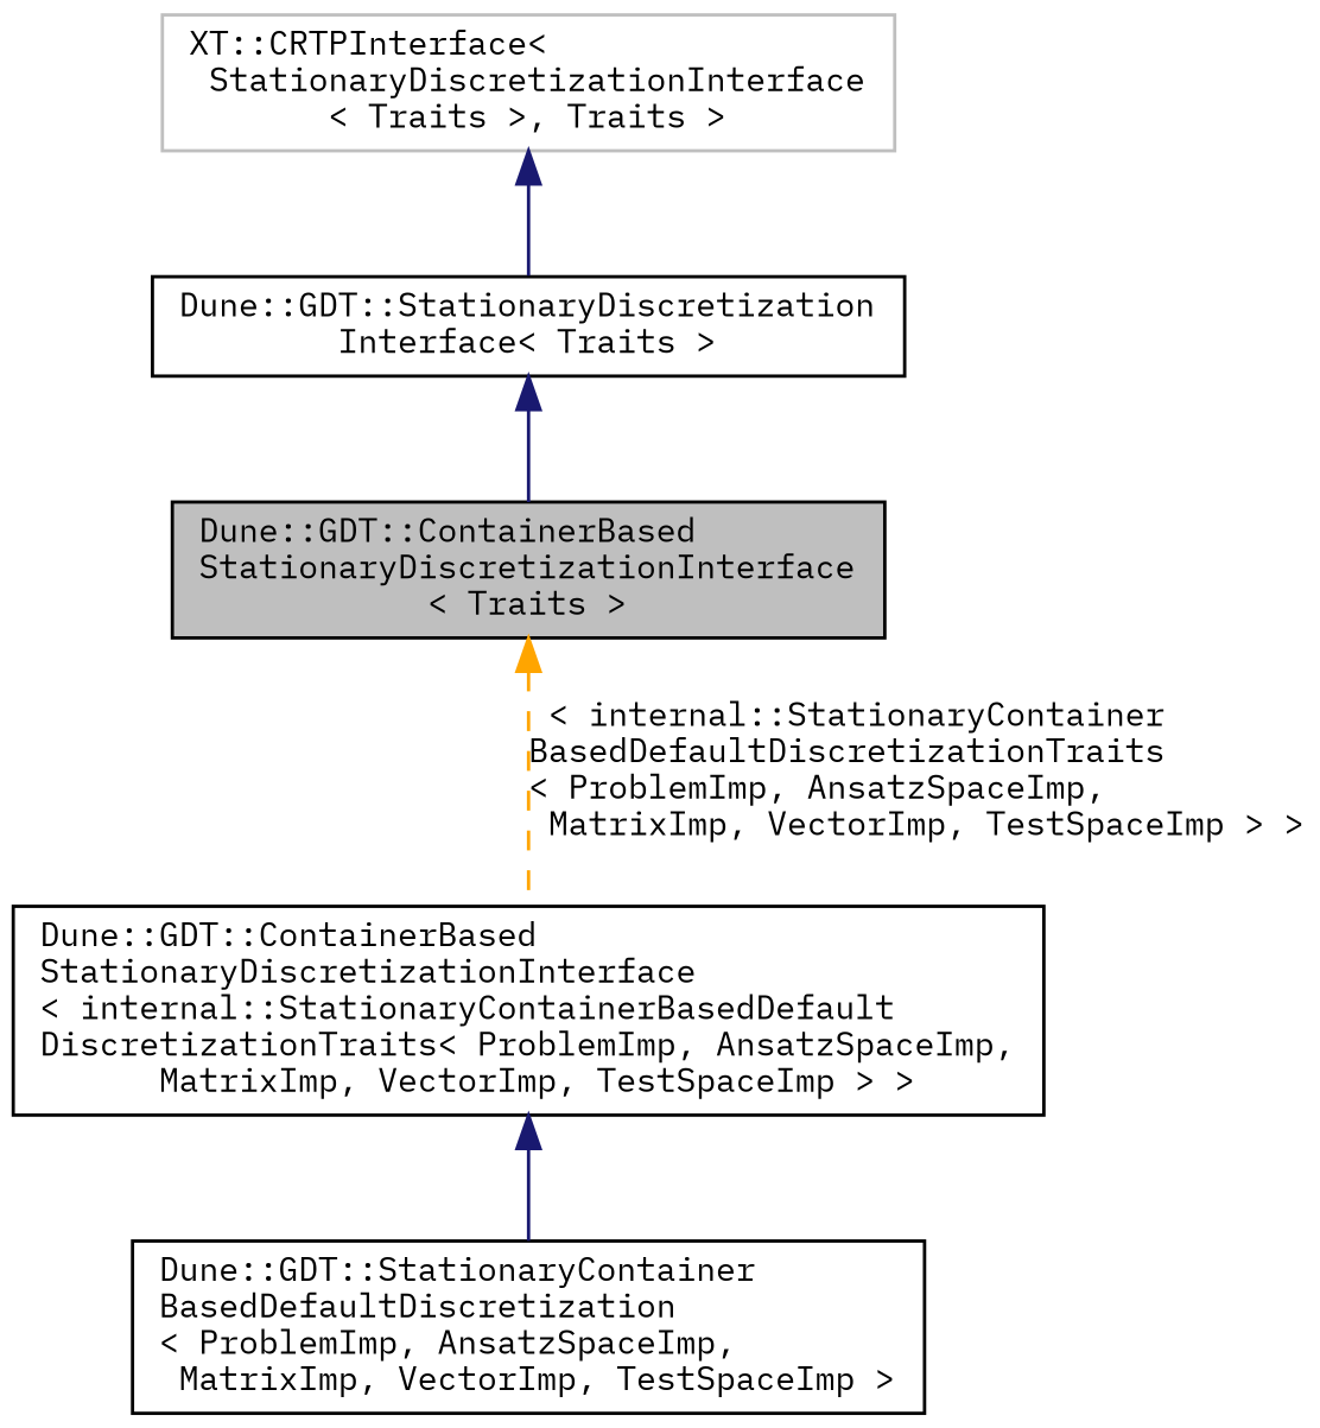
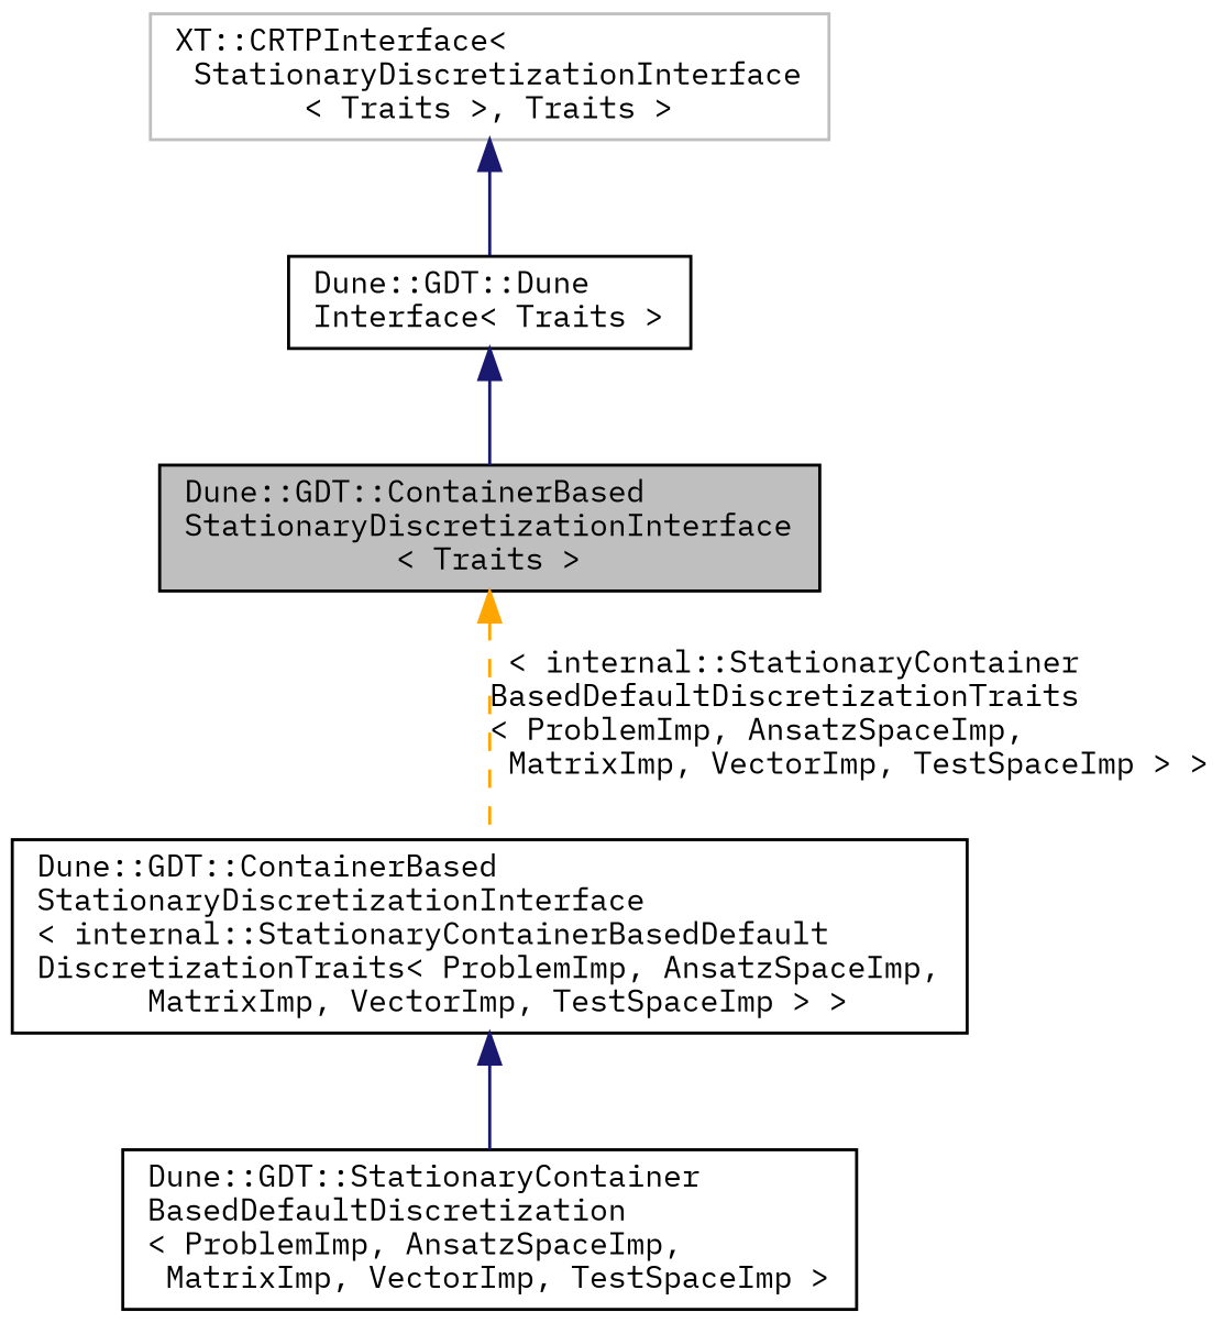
  digraph {
    rankdir=TB
    fontname="IBM Plex Mono"
    node [color=black fillcolor=white fontname="IBM Plex Mono" fontsize=10 shape=record style=filled]
    edge [color=midnightblue dir=back fontname="IBM Plex Mono" fontsize=10 labelfontname=Helvetica labelfontsize=10 style=solid]
    n1 [fillcolor=grey75 fontcolor=black height=0.2 label="Dune::GDT::ContainerBased\lStationaryDiscretizationInterface\l\< Traits \>" width=0.4]
    n2 [height=0.2 label="Dune::GDT::ContainerBased\lStationaryDiscretizationInterface\l\< internal::StationaryContainerBasedDefault\lDiscretizationTraits\< ProblemImp, AnsatzSpaceImp,\l MatrixImp, VectorImp, TestSpaceImp \> \>" width=0.4]
-   n3 [height=0.2 label="Dune::GDT::StationaryDiscretization\lInterface\< Traits \>" width=0.4]
+   n3 [height=0.2 label="Dune::GDT::Dune\lInterface\< Traits \>" width=0.4]
    n4 [color=grey75 height=0.2 label="XT::CRTPInterface\<\l StationaryDiscretizationInterface\l\< Traits \>, Traits \>" width=0.4]
    n5 [height=0.2 label="Dune::GDT::StationaryContainer\lBasedDefaultDiscretization\l\< ProblemImp, AnsatzSpaceImp,\l MatrixImp, VectorImp, TestSpaceImp \>" width=0.4]
    n1 -> n2 [color=orange label=" \< internal::StationaryContainer\lBasedDefaultDiscretizationTraits\l\< ProblemImp, AnsatzSpaceImp,\l MatrixImp, VectorImp, TestSpaceImp \> \>" style=dashed]
    n2 -> n5
    n3 -> n1
    n4 -> n3
  }
